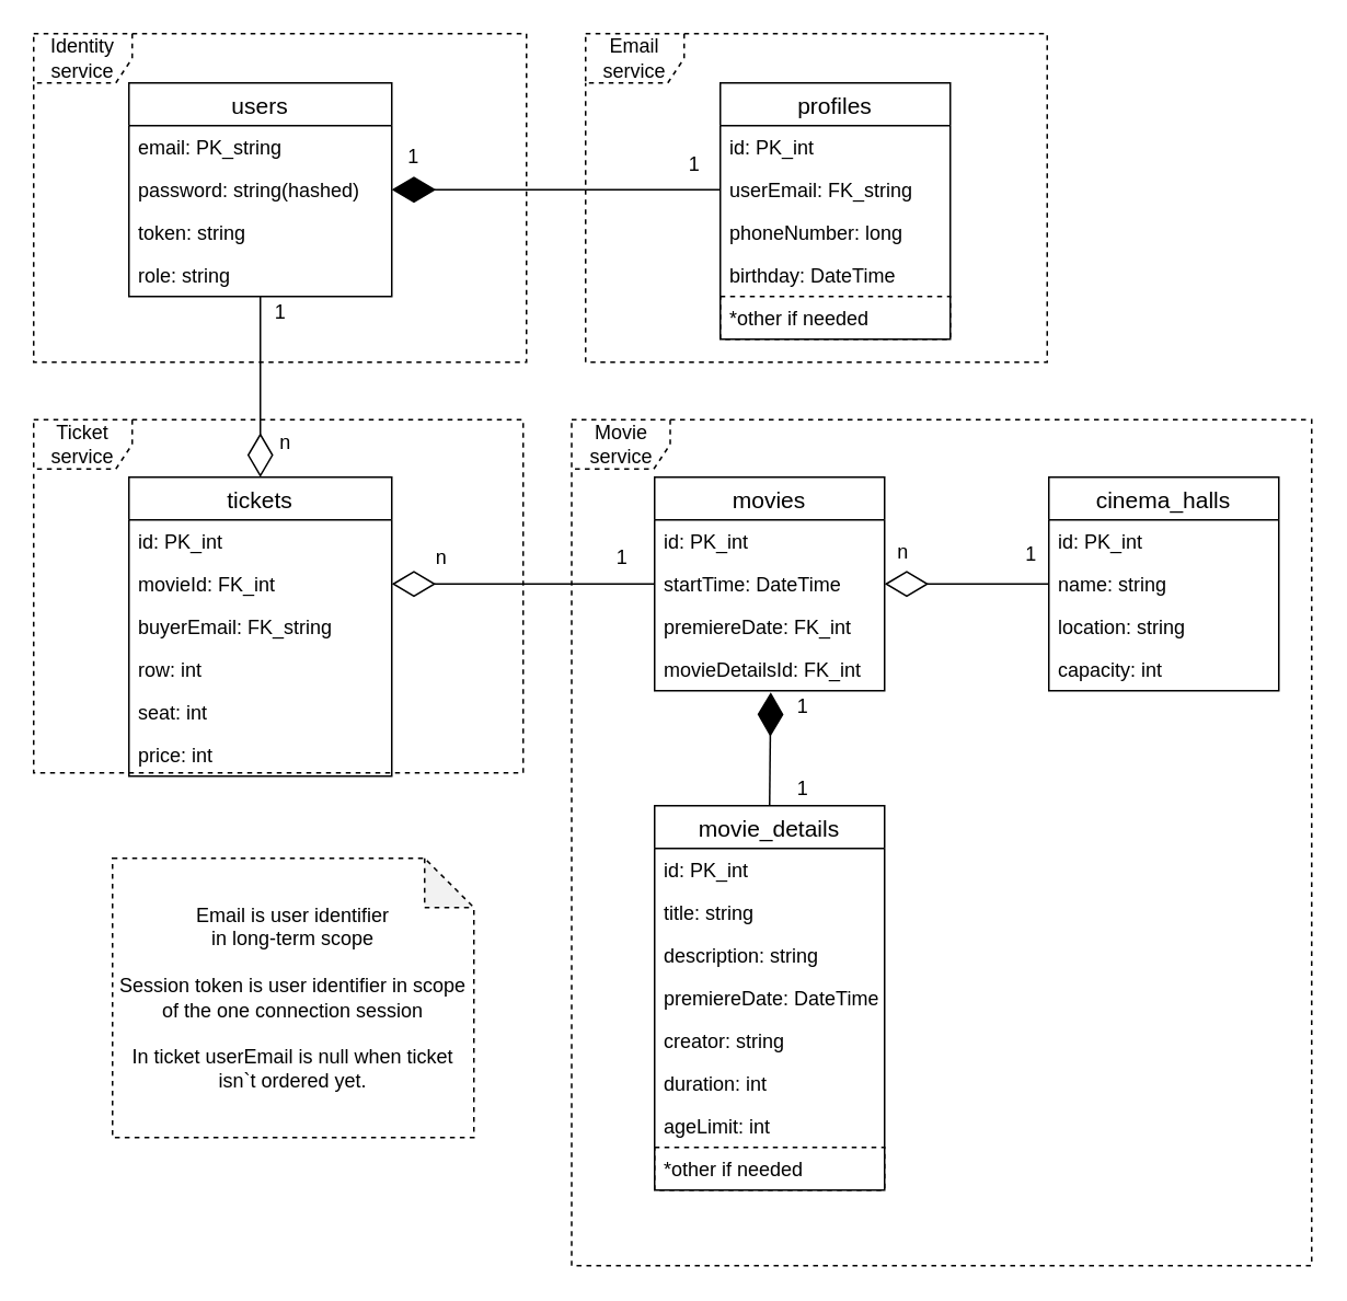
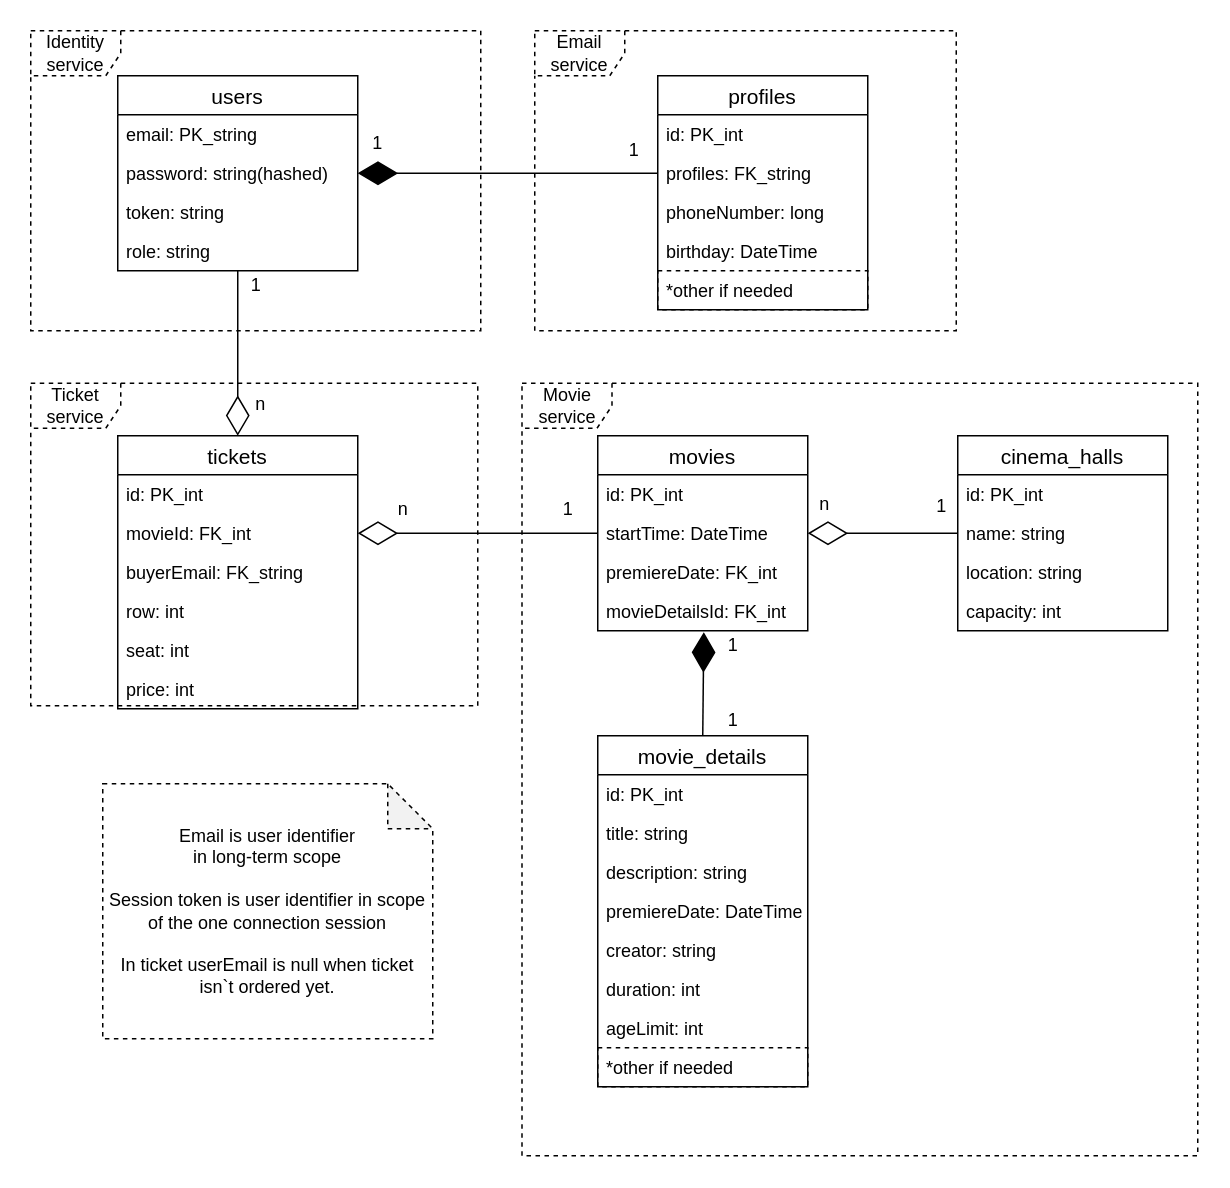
  <mxCell id="0" />
  <mxCell id="1" parent="0" />
  <mxCell id="2" value="Identity&lt;br&gt;service" style="shape=umlFrame;whiteSpace=wrap;html=1;dashed=1;strokeColor=#000000;" parent="1" vertex="1"><mxGeometry x="20" y="20" width="300" height="200" as="geometry" /></mxCell>
  <mxCell id="3" value="Ticket service" style="shape=umlFrame;whiteSpace=wrap;html=1;dashed=1;strokeColor=#000000;" parent="1" vertex="1"><mxGeometry x="20" y="255" width="298" height="215" as="geometry" /></mxCell>
  <mxCell id="4" value="Movie service" style="shape=umlFrame;whiteSpace=wrap;html=1;dashed=1;strokeColor=#000000;" parent="1" vertex="1"><mxGeometry x="347.5" y="255" width="450.5" height="515" as="geometry" /></mxCell>
  <mxCell id="5" value="Email service" style="shape=umlFrame;whiteSpace=wrap;html=1;dashed=1;strokeColor=#000000;" parent="1" vertex="1"><mxGeometry x="356" y="20" width="281" height="200" as="geometry" /></mxCell>
  <mxCell id="6" value="" style="endArrow=diamondThin;endFill=1;endSize=24;html=1;exitX=0.5;exitY=0;exitDx=0;exitDy=0;entryX=0.505;entryY=1.038;entryDx=0;entryDy=0;entryPerimeter=0;" parent="1" source="22" target="21" edge="1"><mxGeometry width="160" relative="1" as="geometry"><mxPoint x="808" y="430" as="sourcePoint" /><mxPoint x="648" y="430" as="targetPoint" /></mxGeometry></mxCell>
  <mxCell id="7" value="users" style="swimlane;fontStyle=0;childLayout=stackLayout;horizontal=1;startSize=26;horizontalStack=0;resizeParent=1;resizeParentMax=0;resizeLast=0;collapsible=1;marginBottom=0;align=center;fontSize=14;" parent="1" vertex="1"><mxGeometry x="78" y="50" width="160" height="130" as="geometry" /></mxCell>
  <mxCell id="8" value="email: PK_string" style="text;strokeColor=none;fillColor=none;spacingLeft=4;spacingRight=4;overflow=hidden;rotatable=0;points=[[0,0.5],[1,0.5]];portConstraint=eastwest;fontSize=12;" parent="7" vertex="1"><mxGeometry y="26" width="160" height="26" as="geometry" /></mxCell>
  <mxCell id="9" value="password: string(hashed)&#10;" style="text;strokeColor=none;fillColor=none;spacingLeft=4;spacingRight=4;overflow=hidden;rotatable=0;points=[[0,0.5],[1,0.5]];portConstraint=eastwest;fontSize=12;" parent="7" vertex="1"><mxGeometry y="52" width="160" height="26" as="geometry" /></mxCell>
  <mxCell id="10" value="token: string" style="text;strokeColor=none;fillColor=none;spacingLeft=4;spacingRight=4;overflow=hidden;rotatable=0;points=[[0,0.5],[1,0.5]];portConstraint=eastwest;fontSize=12;" parent="7" vertex="1"><mxGeometry y="78" width="160" height="26" as="geometry" /></mxCell>
  <mxCell id="11" value="role: string" style="text;strokeColor=none;fillColor=none;spacingLeft=4;spacingRight=4;overflow=hidden;rotatable=0;points=[[0,0.5],[1,0.5]];portConstraint=eastwest;fontSize=12;" parent="7" vertex="1"><mxGeometry y="104" width="160" height="26" as="geometry" /></mxCell>
  <mxCell id="12" value="1" style="text;html=1;align=center;verticalAlign=middle;resizable=0;points=[];autosize=1;" parent="1" vertex="1"><mxGeometry x="478" y="470" width="20" height="20" as="geometry" /></mxCell>
  <mxCell id="13" value="1" style="text;html=1;align=center;verticalAlign=middle;resizable=0;points=[];autosize=1;" parent="1" vertex="1"><mxGeometry x="478" y="420" width="20" height="20" as="geometry" /></mxCell>
  <mxCell id="14" value="" style="endArrow=diamondThin;endFill=0;endSize=24;html=1;entryX=1;entryY=0.5;entryDx=0;entryDy=0;exitX=0;exitY=0.5;exitDx=0;exitDy=0;" parent="1" source="33" target="19" edge="1"><mxGeometry width="160" relative="1" as="geometry"><mxPoint x="578" y="420" as="sourcePoint" /><mxPoint x="738" y="420" as="targetPoint" /></mxGeometry></mxCell>
  <mxCell id="15" value="n" style="text;html=1;align=center;verticalAlign=middle;resizable=0;points=[];autosize=1;" parent="1" vertex="1"><mxGeometry x="539" y="326" width="20" height="20" as="geometry" /></mxCell>
  <mxCell id="16" value="1" style="text;html=1;align=center;verticalAlign=middle;resizable=0;points=[];autosize=1;" parent="1" vertex="1"><mxGeometry x="617" y="327" width="20" height="20" as="geometry" /></mxCell>
  <mxCell id="17" value="movies" style="swimlane;fontStyle=0;childLayout=stackLayout;horizontal=1;startSize=26;horizontalStack=0;resizeParent=1;resizeParentMax=0;resizeLast=0;collapsible=1;marginBottom=0;align=center;fontSize=14;" parent="1" vertex="1"><mxGeometry x="398" y="290" width="140" height="130" as="geometry" /></mxCell>
  <mxCell id="18" value="id: PK_int" style="text;strokeColor=none;fillColor=none;spacingLeft=4;spacingRight=4;overflow=hidden;rotatable=0;points=[[0,0.5],[1,0.5]];portConstraint=eastwest;fontSize=12;" parent="17" vertex="1"><mxGeometry y="26" width="140" height="26" as="geometry" /></mxCell>
  <mxCell id="19" value="startTime: DateTime" style="text;strokeColor=none;fillColor=none;spacingLeft=4;spacingRight=4;overflow=hidden;rotatable=0;points=[[0,0.5],[1,0.5]];portConstraint=eastwest;fontSize=12;" parent="17" vertex="1"><mxGeometry y="52" width="140" height="26" as="geometry" /></mxCell>
  <mxCell id="20" value="premiereDate: FK_int" style="text;strokeColor=none;fillColor=none;spacingLeft=4;spacingRight=4;overflow=hidden;rotatable=0;points=[[0,0.5],[1,0.5]];portConstraint=eastwest;fontSize=12;" parent="17" vertex="1"><mxGeometry y="78" width="140" height="26" as="geometry" /></mxCell>
  <mxCell id="21" value="movieDetailsId: FK_int" style="text;strokeColor=none;fillColor=none;spacingLeft=4;spacingRight=4;overflow=hidden;rotatable=0;points=[[0,0.5],[1,0.5]];portConstraint=eastwest;fontSize=12;" parent="17" vertex="1"><mxGeometry y="104" width="140" height="26" as="geometry" /></mxCell>
  <mxCell id="22" value="movie_details" style="swimlane;fontStyle=0;childLayout=stackLayout;horizontal=1;startSize=26;horizontalStack=0;resizeParent=1;resizeParentMax=0;resizeLast=0;collapsible=1;marginBottom=0;align=center;fontSize=14;" parent="1" vertex="1"><mxGeometry x="398" y="490" width="140" height="234" as="geometry" /></mxCell>
  <mxCell id="23" value="id: PK_int" style="text;strokeColor=none;fillColor=none;spacingLeft=4;spacingRight=4;overflow=hidden;rotatable=0;points=[[0,0.5],[1,0.5]];portConstraint=eastwest;fontSize=12;" parent="22" vertex="1"><mxGeometry y="26" width="140" height="26" as="geometry" /></mxCell>
  <mxCell id="24" value="title: string" style="text;strokeColor=none;fillColor=none;spacingLeft=4;spacingRight=4;overflow=hidden;rotatable=0;points=[[0,0.5],[1,0.5]];portConstraint=eastwest;fontSize=12;" parent="22" vertex="1"><mxGeometry y="52" width="140" height="26" as="geometry" /></mxCell>
  <mxCell id="25" value="description: string" style="text;strokeColor=none;fillColor=none;spacingLeft=4;spacingRight=4;overflow=hidden;rotatable=0;points=[[0,0.5],[1,0.5]];portConstraint=eastwest;fontSize=12;" parent="22" vertex="1"><mxGeometry y="78" width="140" height="26" as="geometry" /></mxCell>
  <mxCell id="26" value="premiereDate: DateTime" style="text;strokeColor=none;fillColor=none;spacingLeft=4;spacingRight=4;overflow=hidden;rotatable=0;points=[[0,0.5],[1,0.5]];portConstraint=eastwest;fontSize=12;" parent="22" vertex="1"><mxGeometry y="104" width="140" height="26" as="geometry" /></mxCell>
  <mxCell id="27" value="creator: string" style="text;strokeColor=none;fillColor=none;spacingLeft=4;spacingRight=4;overflow=hidden;rotatable=0;points=[[0,0.5],[1,0.5]];portConstraint=eastwest;fontSize=12;" parent="22" vertex="1"><mxGeometry y="130" width="140" height="26" as="geometry" /></mxCell>
  <mxCell id="28" value="duration: int" style="text;strokeColor=none;fillColor=none;spacingLeft=4;spacingRight=4;overflow=hidden;rotatable=0;points=[[0,0.5],[1,0.5]];portConstraint=eastwest;fontSize=12;" parent="22" vertex="1"><mxGeometry y="156" width="140" height="26" as="geometry" /></mxCell>
  <mxCell id="29" value="ageLimit: int" style="text;strokeColor=none;fillColor=none;spacingLeft=4;spacingRight=4;overflow=hidden;rotatable=0;points=[[0,0.5],[1,0.5]];portConstraint=eastwest;fontSize=12;" parent="22" vertex="1"><mxGeometry y="182" width="140" height="26" as="geometry" /></mxCell>
  <mxCell id="30" value="*other if needed" style="text;strokeColor=#000000;fillColor=none;spacingLeft=4;spacingRight=4;overflow=hidden;rotatable=0;points=[[0,0.5],[1,0.5]];portConstraint=eastwest;fontSize=12;dashed=1;" parent="22" vertex="1"><mxGeometry y="208" width="140" height="26" as="geometry" /></mxCell>
  <mxCell id="31" value="cinema_halls" style="swimlane;fontStyle=0;childLayout=stackLayout;horizontal=1;startSize=26;horizontalStack=0;resizeParent=1;resizeParentMax=0;resizeLast=0;collapsible=1;marginBottom=0;align=center;fontSize=14;" parent="1" vertex="1"><mxGeometry x="638" y="290" width="140" height="130" as="geometry" /></mxCell>
  <mxCell id="32" value="id: PK_int" style="text;strokeColor=none;fillColor=none;spacingLeft=4;spacingRight=4;overflow=hidden;rotatable=0;points=[[0,0.5],[1,0.5]];portConstraint=eastwest;fontSize=12;" parent="31" vertex="1"><mxGeometry y="26" width="140" height="26" as="geometry" /></mxCell>
  <mxCell id="33" value="name: string" style="text;strokeColor=none;fillColor=none;spacingLeft=4;spacingRight=4;overflow=hidden;rotatable=0;points=[[0,0.5],[1,0.5]];portConstraint=eastwest;fontSize=12;" parent="31" vertex="1"><mxGeometry y="52" width="140" height="26" as="geometry" /></mxCell>
  <mxCell id="34" value="location: string" style="text;strokeColor=none;fillColor=none;spacingLeft=4;spacingRight=4;overflow=hidden;rotatable=0;points=[[0,0.5],[1,0.5]];portConstraint=eastwest;fontSize=12;" parent="31" vertex="1"><mxGeometry y="78" width="140" height="26" as="geometry" /></mxCell>
  <mxCell id="35" value="capacity: int" style="text;strokeColor=none;fillColor=none;spacingLeft=4;spacingRight=4;overflow=hidden;rotatable=0;points=[[0,0.5],[1,0.5]];portConstraint=eastwest;fontSize=12;" parent="31" vertex="1"><mxGeometry y="104" width="140" height="26" as="geometry" /></mxCell>
  <mxCell id="36" value="tickets" style="swimlane;fontStyle=0;childLayout=stackLayout;horizontal=1;startSize=26;horizontalStack=0;resizeParent=1;resizeParentMax=0;resizeLast=0;collapsible=1;marginBottom=0;align=center;fontSize=14;" parent="1" vertex="1"><mxGeometry x="78" y="290" width="160" height="182" as="geometry" /></mxCell>
  <mxCell id="37" value="id: PK_int" style="text;strokeColor=none;fillColor=none;spacingLeft=4;spacingRight=4;overflow=hidden;rotatable=0;points=[[0,0.5],[1,0.5]];portConstraint=eastwest;fontSize=12;" parent="36" vertex="1"><mxGeometry y="26" width="160" height="26" as="geometry" /></mxCell>
  <mxCell id="38" value="movieId: FK_int" style="text;strokeColor=none;fillColor=none;spacingLeft=4;spacingRight=4;overflow=hidden;rotatable=0;points=[[0,0.5],[1,0.5]];portConstraint=eastwest;fontSize=12;" parent="36" vertex="1"><mxGeometry y="52" width="160" height="26" as="geometry" /></mxCell>
  <mxCell id="39" value="buyerEmail: FK_string" style="text;strokeColor=none;fillColor=none;spacingLeft=4;spacingRight=4;overflow=hidden;rotatable=0;points=[[0,0.5],[1,0.5]];portConstraint=eastwest;fontSize=12;" parent="36" vertex="1"><mxGeometry y="78" width="160" height="26" as="geometry" /></mxCell>
  <mxCell id="40" value="row: int" style="text;strokeColor=none;fillColor=none;spacingLeft=4;spacingRight=4;overflow=hidden;rotatable=0;points=[[0,0.5],[1,0.5]];portConstraint=eastwest;fontSize=12;" parent="36" vertex="1"><mxGeometry y="104" width="160" height="26" as="geometry" /></mxCell>
  <mxCell id="41" value="seat: int" style="text;strokeColor=none;fillColor=none;spacingLeft=4;spacingRight=4;overflow=hidden;rotatable=0;points=[[0,0.5],[1,0.5]];portConstraint=eastwest;fontSize=12;" vertex="1" parent="36"><mxGeometry y="130" width="160" height="26" as="geometry" /></mxCell>
  <mxCell id="42" value="price: int" style="text;strokeColor=none;fillColor=none;spacingLeft=4;spacingRight=4;overflow=hidden;rotatable=0;points=[[0,0.5],[1,0.5]];portConstraint=eastwest;fontSize=12;" parent="36" vertex="1"><mxGeometry y="156" width="160" height="26" as="geometry" /></mxCell>
  <mxCell id="43" value="" style="endArrow=diamondThin;endFill=0;endSize=24;html=1;exitX=0;exitY=0.5;exitDx=0;exitDy=0;entryX=1;entryY=0.5;entryDx=0;entryDy=0;" parent="1" source="19" target="38" edge="1"><mxGeometry width="160" relative="1" as="geometry"><mxPoint x="368" y="400" as="sourcePoint" /><mxPoint x="268" y="400" as="targetPoint" /></mxGeometry></mxCell>
  <mxCell id="44" value="n" style="text;html=1;align=center;verticalAlign=middle;resizable=0;points=[];autosize=1;" parent="1" vertex="1"><mxGeometry x="258" y="329" width="20" height="20" as="geometry" /></mxCell>
  <mxCell id="45" value="1" style="text;html=1;align=center;verticalAlign=middle;resizable=0;points=[];autosize=1;" parent="1" vertex="1"><mxGeometry x="368" y="329" width="20" height="20" as="geometry" /></mxCell>
  <mxCell id="46" value="Email is user identifier &lt;br&gt;in long-term scope&lt;br&gt;&lt;br&gt;Session token is user identifier in scope of the one connection session&lt;br&gt;&lt;br&gt;In ticket userEmail is null when ticket isn`t ordered yet." style="shape=note;whiteSpace=wrap;html=1;backgroundOutline=1;darkOpacity=0.05;dashed=1;strokeColor=#000000;" parent="1" vertex="1"><mxGeometry x="68" y="522" width="220" height="170" as="geometry" /></mxCell>
  <mxCell id="47" value="" style="endArrow=diamondThin;endFill=0;endSize=24;html=1;entryX=0.5;entryY=0;entryDx=0;entryDy=0;" parent="1" source="7" target="36" edge="1"><mxGeometry width="160" relative="1" as="geometry"><mxPoint x="198" y="250" as="sourcePoint" /><mxPoint x="158" y="280" as="targetPoint" /></mxGeometry></mxCell>
  <mxCell id="48" value="" style="endArrow=diamondThin;endFill=1;endSize=24;html=1;exitX=0;exitY=0.5;exitDx=0;exitDy=0;" parent="1" source="55" target="7" edge="1"><mxGeometry width="160" relative="1" as="geometry"><mxPoint x="258" y="200" as="sourcePoint" /><mxPoint x="418" y="200" as="targetPoint" /></mxGeometry></mxCell>
  <mxCell id="49" value="1" style="text;html=1;align=center;verticalAlign=middle;resizable=0;points=[];autosize=1;" parent="1" vertex="1"><mxGeometry x="412" y="90" width="20" height="20" as="geometry" /></mxCell>
  <mxCell id="50" value="1" style="text;html=1;align=center;verticalAlign=middle;resizable=0;points=[];autosize=1;" parent="1" vertex="1"><mxGeometry x="241" y="85" width="20" height="20" as="geometry" /></mxCell>
  <mxCell id="51" value="n" style="text;html=1;align=center;verticalAlign=middle;resizable=0;points=[];autosize=1;" parent="1" vertex="1"><mxGeometry x="163" y="259" width="20" height="20" as="geometry" /></mxCell>
  <mxCell id="52" value="1" style="text;html=1;align=center;verticalAlign=middle;resizable=0;points=[];autosize=1;" parent="1" vertex="1"><mxGeometry x="160" y="180" width="20" height="20" as="geometry" /></mxCell>
  <mxCell id="53" value="profiles" style="swimlane;fontStyle=0;childLayout=stackLayout;horizontal=1;startSize=26;horizontalStack=0;resizeParent=1;resizeParentMax=0;resizeLast=0;collapsible=1;marginBottom=0;align=center;fontSize=14;" parent="1" vertex="1"><mxGeometry x="438" y="50" width="140" height="156" as="geometry" /></mxCell>
  <mxCell id="54" value="id: PK_int" style="text;strokeColor=none;fillColor=none;spacingLeft=4;spacingRight=4;overflow=hidden;rotatable=0;points=[[0,0.5],[1,0.5]];portConstraint=eastwest;fontSize=12;" parent="53" vertex="1"><mxGeometry y="26" width="140" height="26" as="geometry" /></mxCell>
- <mxCell id="55" value="userEmail: FK_string" style="text;strokeColor=none;fillColor=none;spacingLeft=4;spacingRight=4;overflow=hidden;rotatable=0;points=[[0,0.5],[1,0.5]];portConstraint=eastwest;fontSize=12;" parent="53" vertex="1"><mxGeometry y="52" width="140" height="26" as="geometry" /></mxCell>
+ <mxCell id="55" value="profiles: FK_string" style="text;strokeColor=none;fillColor=none;spacingLeft=4;spacingRight=4;overflow=hidden;rotatable=0;points=[[0,0.5],[1,0.5]];portConstraint=eastwest;fontSize=12;" parent="53" vertex="1"><mxGeometry y="52" width="140" height="26" as="geometry" /></mxCell>
  <mxCell id="56" value="phoneNumber: long" style="text;strokeColor=none;fillColor=none;spacingLeft=4;spacingRight=4;overflow=hidden;rotatable=0;points=[[0,0.5],[1,0.5]];portConstraint=eastwest;fontSize=12;" parent="53" vertex="1"><mxGeometry y="78" width="140" height="26" as="geometry" /></mxCell>
  <mxCell id="57" value="birthday: DateTime" style="text;strokeColor=none;fillColor=none;spacingLeft=4;spacingRight=4;overflow=hidden;rotatable=0;points=[[0,0.5],[1,0.5]];portConstraint=eastwest;fontSize=12;" parent="53" vertex="1"><mxGeometry y="104" width="140" height="26" as="geometry" /></mxCell>
  <mxCell id="58" value="*other if needed" style="text;strokeColor=#000000;fillColor=none;spacingLeft=4;spacingRight=4;overflow=hidden;rotatable=0;points=[[0,0.5],[1,0.5]];portConstraint=eastwest;fontSize=12;dashed=1;" parent="53" vertex="1"><mxGeometry y="130" width="140" height="26" as="geometry" /></mxCell>
